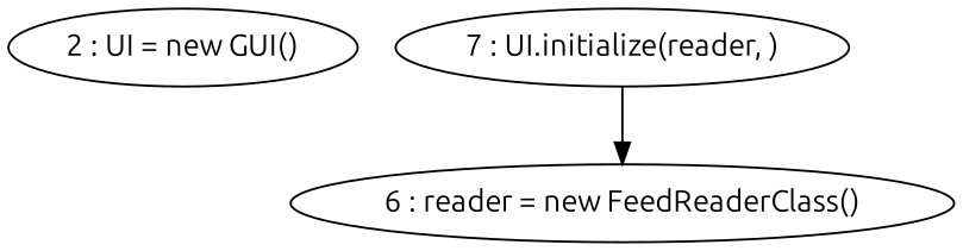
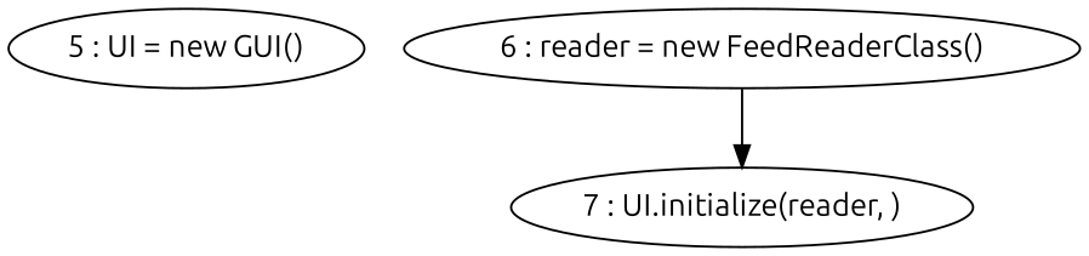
  digraph {
    fontname=Ubuntu
    node [fontname=Ubuntu]
-   "5 : UI = new GUI()" [label="2 : UI = new GUI()"]
+   "5 : UI = new GUI()"
    "6 : reader = new FeedReaderClass()"
    "7 : UI.initialize(reader, )"
-   "7 : UI.initialize(reader, )" -> "6 : reader = new FeedReaderClass()" [fontname=Ubuntu]
+   "6 : reader = new FeedReaderClass()" -> "7 : UI.initialize(reader, )" [fontname=Ubuntu]
  }
